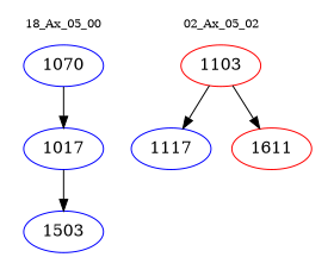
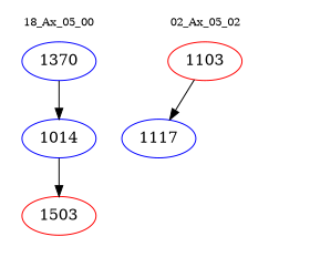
  digraph {
    node [color=blue]
    edge [color=black]
-   n1 [label=1070]
-   n2 [label=1017]
-   n3 [label=1503]
+   n1 [label=1370]
+   n2 [label=1014]
+   n3 [color=red label=1503]
    n4 [color=red label=1103]
    n5 [label=1117]
-   n6 [color=red label=1611]
    subgraph cluster_1 {
      color=white
      fontsize=10
      label="18_Ax_05_00"
      n1
      n2
      n3
    }
    subgraph cluster_2 {
      color=white
      fontsize=10
      label="02_Ax_05_02"
      n4
      n5
-     n6
    }
    n1 -> n2
    n2 -> n3
    n4 -> n5
-   n4 -> n6
  }
